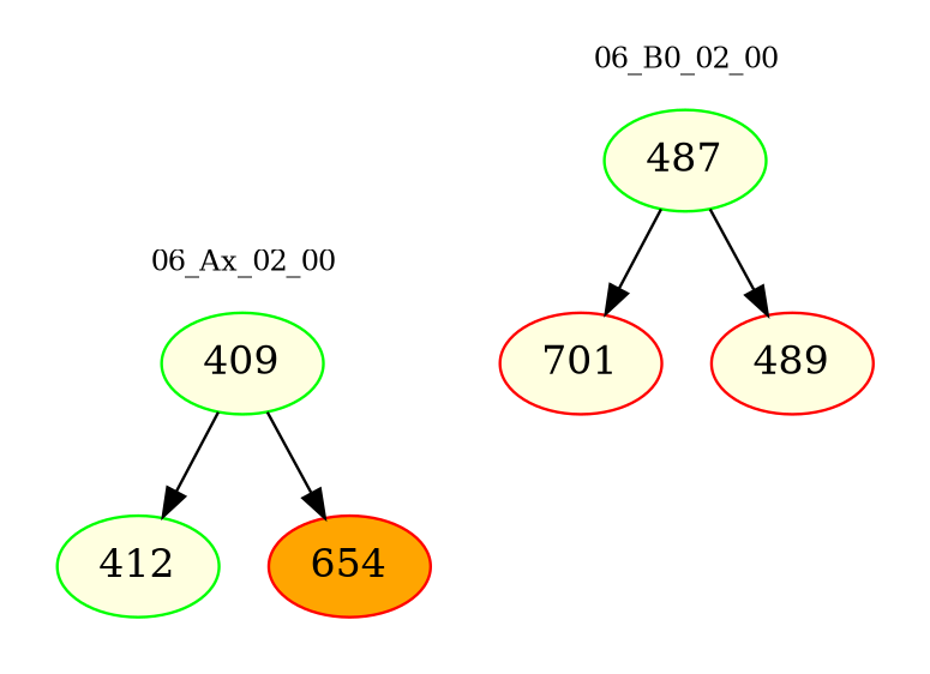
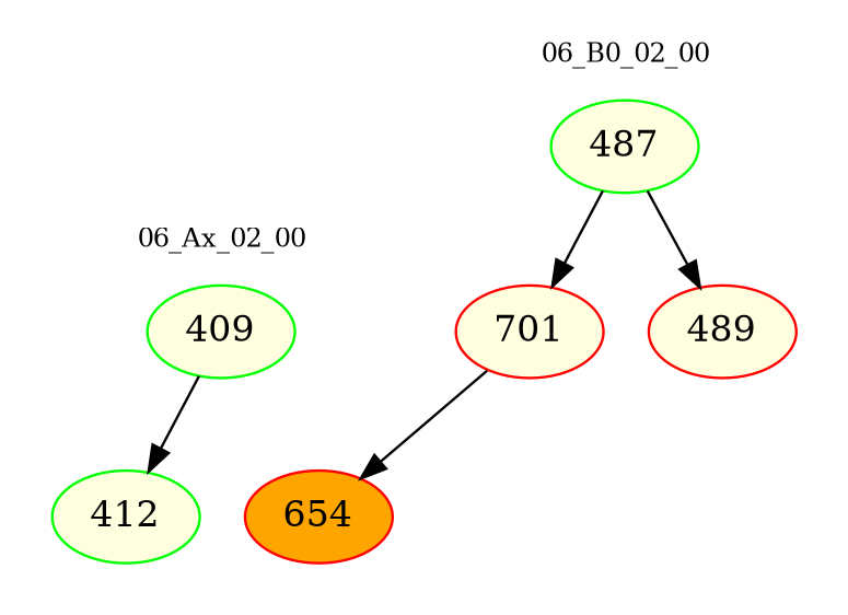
  digraph {
    node [color=green fillcolor=lightyellow style=filled]
    edge [arrowhead=normal color=black]
    n1 [label=409]
    n2 [label=412]
    n3 [color=red fillcolor=orange label=654]
    n4 [label=487]
    n5 [color=red label=701]
    n6 [color=red label=489]
    subgraph cluster_1 {
      color=white
      fontsize=10
      label="06_Ax_02_00"
      n1
      n2
      n3
    }
    subgraph cluster_2 {
      color=white
      fontsize=10
      label="06_B0_02_00"
      n4
      n5
      n6
    }
    n1 -> n2
-   n1 -> n3
+   n5 -> n3
    n4 -> n5
    n4 -> n6
  }
